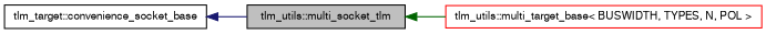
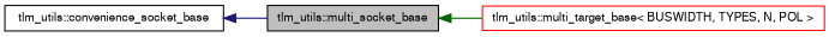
  digraph {
    rankdir=LR
    node [color=black fillcolor=white fontname=FreeSans fontsize=10 shape=record style=filled]
    edge [dir=back fontname=FreeSans fontsize=10 labelfontname=FreeSans labelfontsize=10 style=solid]
-   n1 [fillcolor=grey75 fontcolor=black height=0.2 label="tlm_utils::multi_socket_tlm" width=0.4]
+   n1 [fillcolor=grey75 fontcolor=black height=0.2 label="tlm_utils::multi_socket_base" width=0.4]
    n2 [color=red height=0.2 label="tlm_utils::multi_target_base\< BUSWIDTH, TYPES, N, POL \>" width=0.4]
-   n3 [height=0.2 label="tlm_target::convenience_socket_base" width=0.4]
+   n3 [height=0.2 label="tlm_utils::convenience_socket_base" width=0.4]
    n1 -> n2 [color=darkgreen]
    n3 -> n1 [color=midnightblue]
  }
